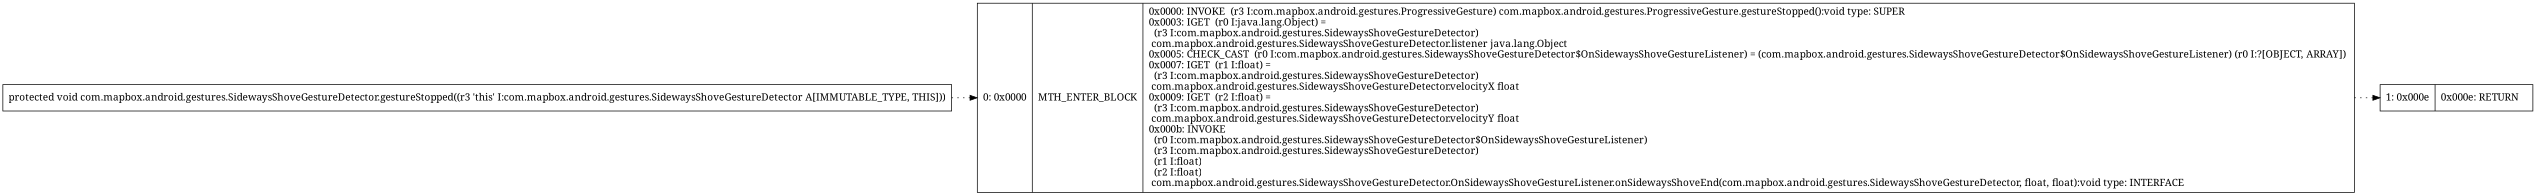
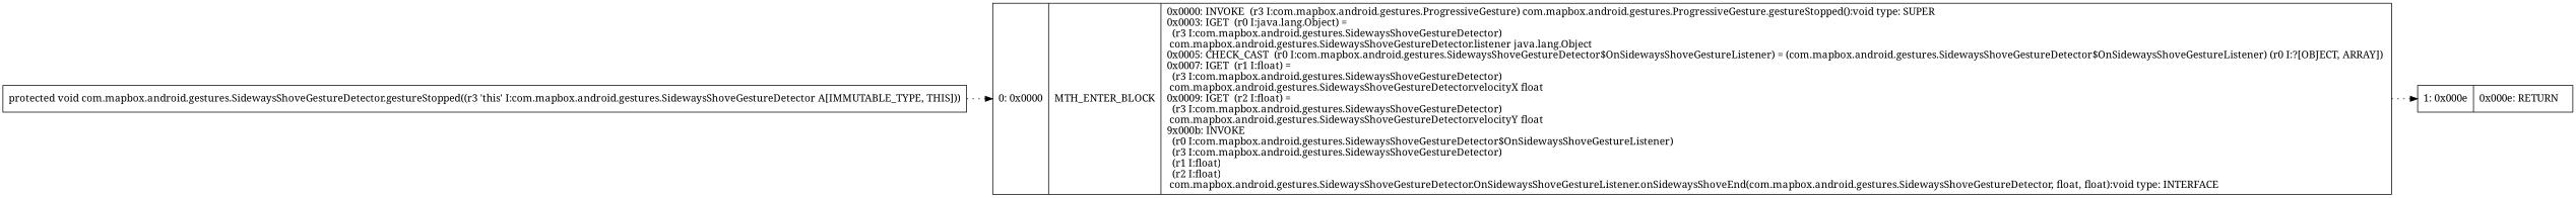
  digraph {
    rankdir=LR
    fontname="Noto Serif"
    node [shape=record fontname="Noto Serif"]
    edge [style=dotted fontname="Noto Serif"]
-   n1 [label="{0\:\ 0x0000|MTH_ENTER_BLOCK\l|0x0000: INVOKE  (r3 I:com.mapbox.android.gestures.ProgressiveGesture) com.mapbox.android.gestures.ProgressiveGesture.gestureStopped():void type: SUPER \l0x0003: IGET  (r0 I:java.lang.Object) = \l  (r3 I:com.mapbox.android.gestures.SidewaysShoveGestureDetector)\l com.mapbox.android.gestures.SidewaysShoveGestureDetector.listener java.lang.Object \l0x0005: CHECK_CAST  (r0 I:com.mapbox.android.gestures.SidewaysShoveGestureDetector$OnSidewaysShoveGestureListener) = (com.mapbox.android.gestures.SidewaysShoveGestureDetector$OnSidewaysShoveGestureListener) (r0 I:?[OBJECT, ARRAY]) \l0x0007: IGET  (r1 I:float) = \l  (r3 I:com.mapbox.android.gestures.SidewaysShoveGestureDetector)\l com.mapbox.android.gestures.SidewaysShoveGestureDetector.velocityX float \l0x0009: IGET  (r2 I:float) = \l  (r3 I:com.mapbox.android.gestures.SidewaysShoveGestureDetector)\l com.mapbox.android.gestures.SidewaysShoveGestureDetector.velocityY float \l0x000b: INVOKE  \l  (r0 I:com.mapbox.android.gestures.SidewaysShoveGestureDetector$OnSidewaysShoveGestureListener)\l  (r3 I:com.mapbox.android.gestures.SidewaysShoveGestureDetector)\l  (r1 I:float)\l  (r2 I:float)\l com.mapbox.android.gestures.SidewaysShoveGestureDetector.OnSidewaysShoveGestureListener.onSidewaysShoveEnd(com.mapbox.android.gestures.SidewaysShoveGestureDetector, float, float):void type: INTERFACE \l}"]
+   n1 [label="{0\:\ 0x0000|MTH_ENTER_BLOCK\l|0x0000: INVOKE  (r3 I:com.mapbox.android.gestures.ProgressiveGesture) com.mapbox.android.gestures.ProgressiveGesture.gestureStopped():void type: SUPER \l0x0003: IGET  (r0 I:java.lang.Object) = \l  (r3 I:com.mapbox.android.gestures.SidewaysShoveGestureDetector)\l com.mapbox.android.gestures.SidewaysShoveGestureDetector.listener java.lang.Object \l0x0005: CHECK_CAST  (r0 I:com.mapbox.android.gestures.SidewaysShoveGestureDetector$OnSidewaysShoveGestureListener) = (com.mapbox.android.gestures.SidewaysShoveGestureDetector$OnSidewaysShoveGestureListener) (r0 I:?[OBJECT, ARRAY]) \l0x0007: IGET  (r1 I:float) = \l  (r3 I:com.mapbox.android.gestures.SidewaysShoveGestureDetector)\l com.mapbox.android.gestures.SidewaysShoveGestureDetector.velocityX float \l0x0009: IGET  (r2 I:float) = \l  (r3 I:com.mapbox.android.gestures.SidewaysShoveGestureDetector)\l com.mapbox.android.gestures.SidewaysShoveGestureDetector.velocityY float \l9x000b: INVOKE  \l  (r0 I:com.mapbox.android.gestures.SidewaysShoveGestureDetector$OnSidewaysShoveGestureListener)\l  (r3 I:com.mapbox.android.gestures.SidewaysShoveGestureDetector)\l  (r1 I:float)\l  (r2 I:float)\l com.mapbox.android.gestures.SidewaysShoveGestureDetector.OnSidewaysShoveGestureListener.onSidewaysShoveEnd(com.mapbox.android.gestures.SidewaysShoveGestureDetector, float, float):void type: INTERFACE \l}"]
    n2 [label="{1\:\ 0x000e|0x000e: RETURN   \l}"]
    n3 [label="{protected void com.mapbox.android.gestures.SidewaysShoveGestureDetector.gestureStopped((r3 'this' I:com.mapbox.android.gestures.SidewaysShoveGestureDetector A[IMMUTABLE_TYPE, THIS])) }"]
    n1 -> n2
    n3 -> n1
  }
